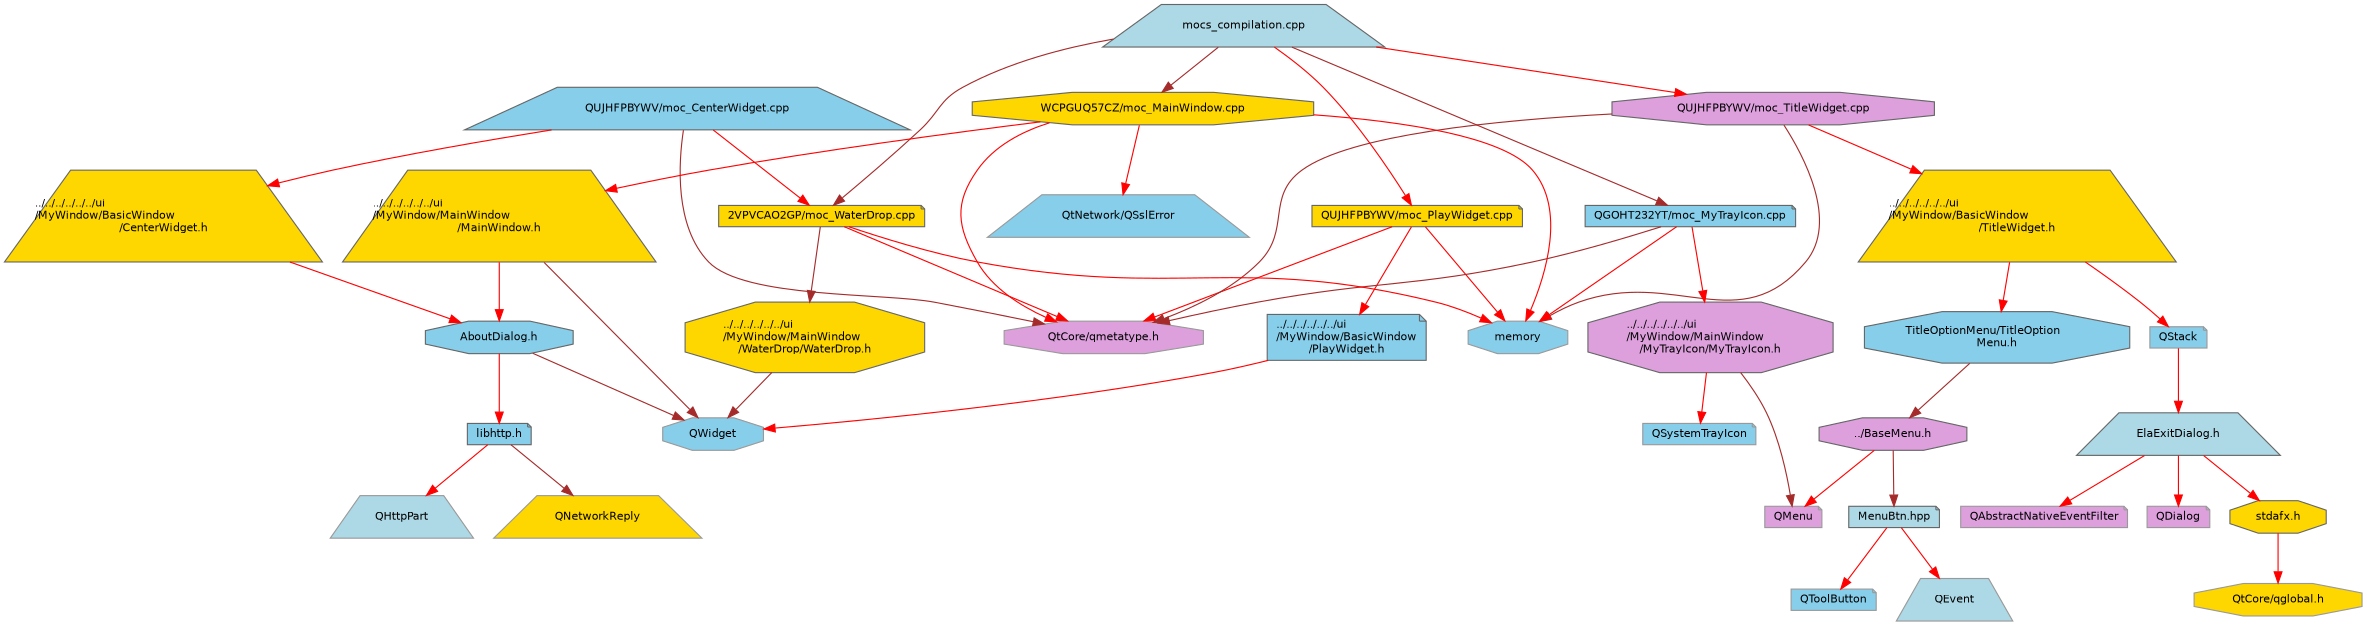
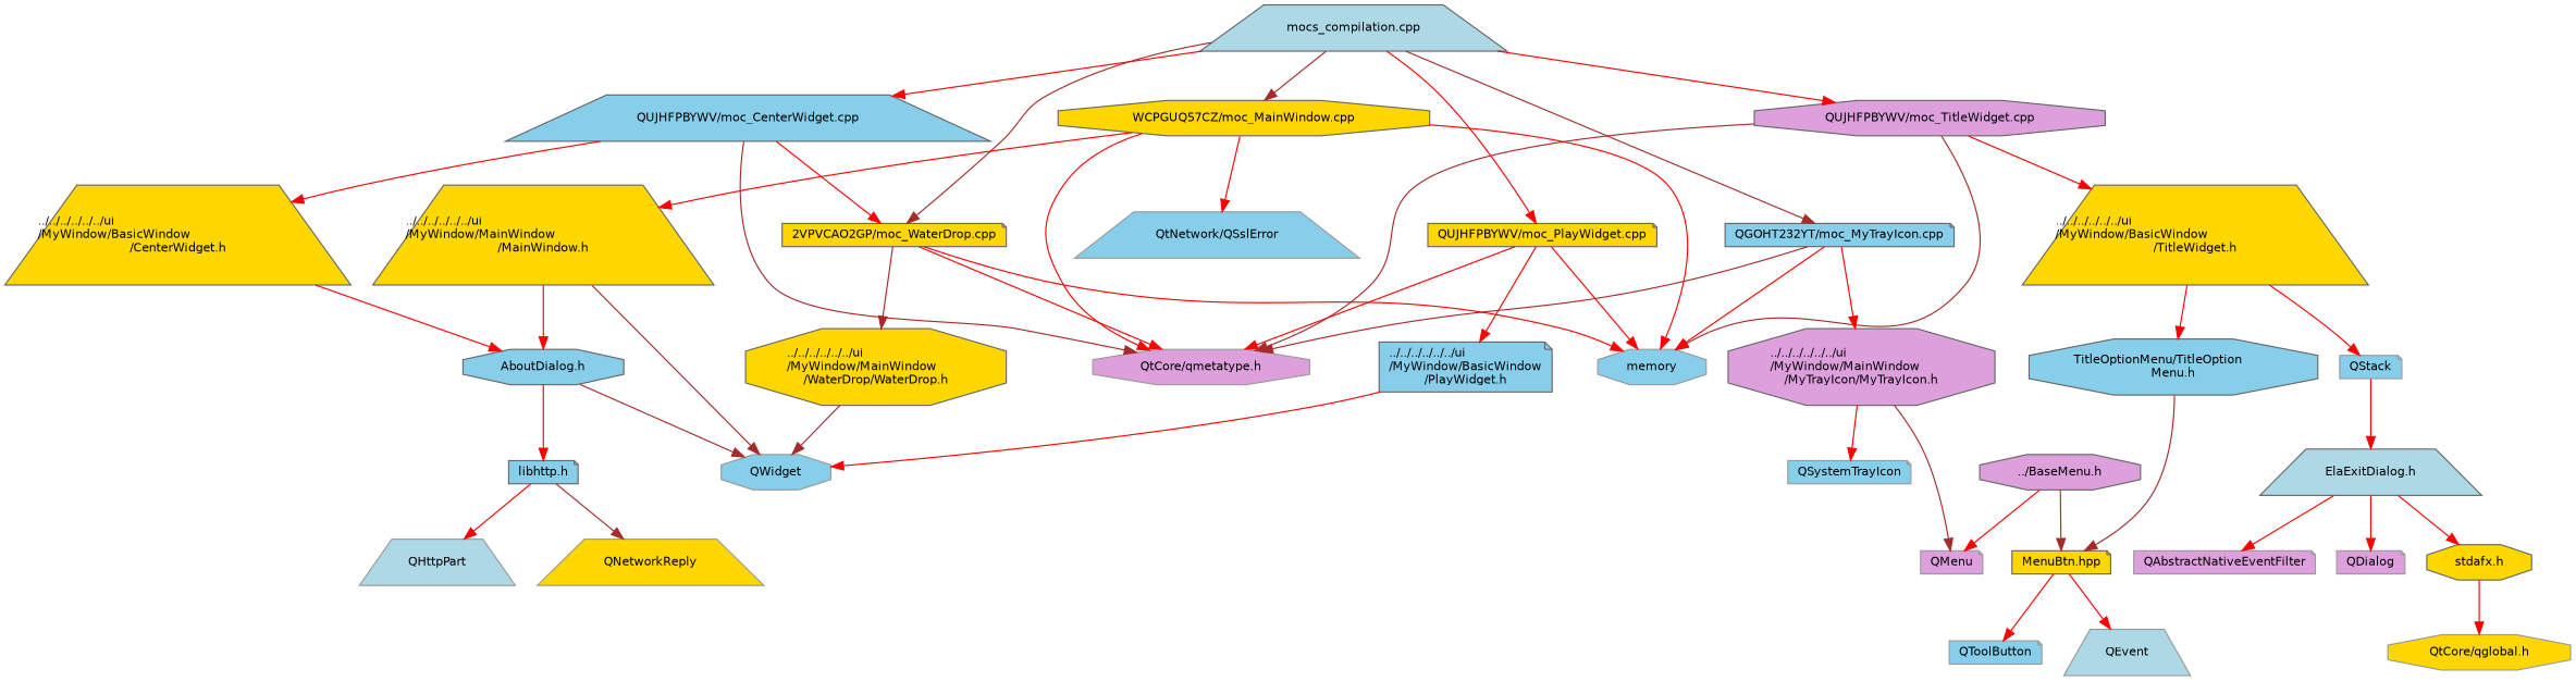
  digraph {
    node [color=grey40 fillcolor=skyblue fontname=Helvetica fontsize=10 shape=note style=filled]
    edge [color=red fontname=Helvetica fontsize=10 labelfontname=Helvetica labelfontsize=10 style=solid]
    n1 [color=gray40 fillcolor=lightblue fontcolor=black height=0.2 label="mocs_compilation.cpp" shape=trapezium width=0.4]
    n2 [height=0.2 label="QUJHFPBYWV/moc_CenterWidget.cpp" shape=trapezium width=0.4]
    n3 [fillcolor=gold height=0.2 label="QUJHFPBYWV/moc_PlayWidget.cpp" width=0.4]
    n4 [fillcolor=plum height=0.2 label="QUJHFPBYWV/moc_TitleWidget.cpp" shape=octagon width=0.4]
    n5 [fillcolor=gold height=0.2 label="WCPGUQ57CZ/moc_MainWindow.cpp" shape=octagon width=0.4]
    n6 [height=0.2 label="QGOHT232YT/moc_MyTrayIcon.cpp" width=0.4]
    n7 [fillcolor=gold height=0.2 label="2VPVCAO2GP/moc_WaterDrop.cpp" width=0.4]
    n8 [fillcolor=gold height=0.2 label="../../../../../../ui\l/MyWindow/BasicWindow\l/CenterWidget.h" shape=trapezium width=0.4]
    n9 [color=grey60 fillcolor=plum height=0.2 label="QtCore/qmetatype.h" shape=octagon width=0.4]
    n10 [color=grey60 height=0.2 label=memory shape=octagon width=0.4]
    n11 [height=0.2 label="../../../../../../ui\l/MyWindow/BasicWindow\l/PlayWidget.h" width=0.4]
    n12 [fillcolor=gold height=0.2 label="../../../../../../ui\l/MyWindow/BasicWindow\l/TitleWidget.h" shape=trapezium width=0.4]
    n13 [fillcolor=gold height=0.2 label="../../../../../../ui\l/MyWindow/MainWindow\l/MainWindow.h" shape=trapezium width=0.4]
    n14 [color=grey60 height=0.2 label="QtNetwork/QSslError" shape=trapezium width=0.4]
    n15 [fillcolor=plum height=0.2 label="../../../../../../ui\l/MyWindow/MainWindow\l/MyTrayIcon/MyTrayIcon.h" shape=octagon width=0.4]
    n16 [fillcolor=gold height=0.2 label="../../../../../../ui\l/MyWindow/MainWindow\l/WaterDrop/WaterDrop.h" shape=octagon width=0.4]
    n17 [height=0.2 label="AboutDialog.h" shape=octagon width=0.4]
    n18 [color=grey60 height=0.2 label=QWidget shape=octagon width=0.4]
    n19 [color=grey60 height=0.2 label=QStack width=0.4]
    n20 [height=0.2 label="TitleOptionMenu/TitleOption\lMenu.h" shape=octagon width=0.4]
    n21 [fillcolor=lightblue height=0.2 label="ElaExitDialog.h" shape=trapezium width=0.4]
    n22 [fillcolor=plum height=0.2 label="../BaseMenu.h" shape=octagon width=0.4]
    n23 [color=grey60 fillcolor=plum height=0.2 label=QAbstractNativeEventFilter width=0.4]
    n24 [color=grey60 fillcolor=plum height=0.2 label=QDialog width=0.4]
    n25 [fillcolor=gold height=0.2 label="stdafx.h" shape=octagon width=0.4]
-   n26 [fillcolor=lightblue height=0.2 label="MenuBtn.hpp" width=0.4]
+   n26 [fillcolor=gold height=0.2 label="MenuBtn.hpp" width=0.4]
    n27 [color=grey60 fillcolor=plum height=0.2 label=QMenu width=0.4]
    n28 [color=grey60 height=0.2 label=QToolButton width=0.4]
    n29 [color=grey60 fillcolor=lightblue height=0.2 label=QEvent shape=trapezium width=0.4]
    n30 [color=grey60 fillcolor=gold height=0.2 label="QtCore/qglobal.h" shape=octagon width=0.4]
    n31 [height=0.2 label="libhttp.h" width=0.4]
    n32 [color=grey60 fillcolor=gold height=0.2 label=QNetworkReply shape=trapezium width=0.4]
    n33 [color=grey60 fillcolor=lightblue height=0.2 label=QHttpPart shape=trapezium width=0.4]
    n34 [color=grey60 height=0.2 label=QSystemTrayIcon width=0.4]
+   n1 -> n2
    n1 -> n3
    n1 -> n4
    n1 -> n5 [color=brown]
    n1 -> n6 [color=brown]
    n1 -> n7 [color=brown]
    n2 -> n7
    n2 -> n8
    n2 -> n9 [color=brown]
    n3 -> n9
    n3 -> n10
    n3 -> n11
    n4 -> n9 [color=brown]
    n4 -> n10 [color=brown]
    n4 -> n12
    n5 -> n9
    n5 -> n10
    n5 -> n13
    n5 -> n14
    n6 -> n9 [color=brown]
    n6 -> n10
    n6 -> n15
    n7 -> n9
    n7 -> n10
    n7 -> n16 [color=brown]
    n8 -> n17
    n11 -> n18
    n12 -> n19
    n12 -> n20
    n13 -> n17
    n13 -> n18 [color=brown]
    n15 -> n27 [color=brown]
    n15 -> n34
    n16 -> n18 [color=brown]
    n17 -> n18 [color=brown]
    n17 -> n31
    n19 -> n21
-   n20 -> n22 [color=brown]
+   n20 -> n26 [color=brown]
    n21 -> n23
    n21 -> n24
    n21 -> n25
    n22 -> n26 [color=brown]
    n22 -> n27
    n25 -> n30
    n26 -> n28
    n26 -> n29
    n31 -> n32 [color=brown]
    n31 -> n33
  }
